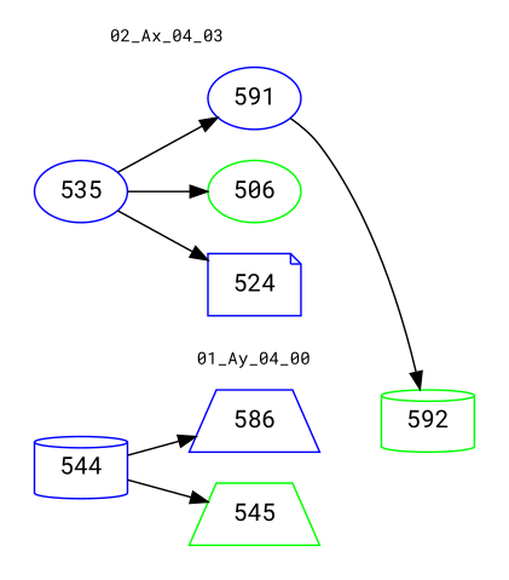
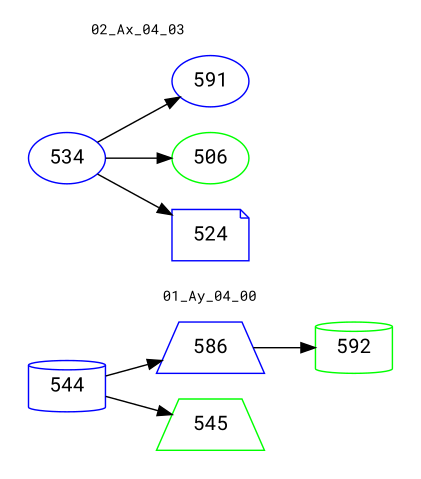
  digraph {
    fontname="Roboto Mono"
    rankdir=LR
    node [color=blue fontname="Roboto Mono" shape=ellipse]
    edge [color=black fontname="Roboto Mono"]
-   n1 [label=535]
+   n1 [label=534]
    n2 [label=524 shape=note]
    n3 [color=green label=506]
    n4 [label=591]
    n5 [label=544 shape=cylinder]
    n6 [color=green label=545 shape=trapezium]
    n7 [label=586 shape=trapezium]
    n8 [color=green label=592 shape=cylinder]
    subgraph cluster_1 {
      color=white
      fontsize=10
      label="02_Ax_04_03"
      n1
      n2
      n3
      n4
    }
    subgraph cluster_2 {
      color=white
      fontsize=10
      label="01_Ay_04_00"
      n5
      n6
      n7
      n8
    }
    n1 -> n2
    n1 -> n3
    n1 -> n4
    n5 -> n6
    n5 -> n7
-   n4 -> n8
+   n7 -> n8
  }
